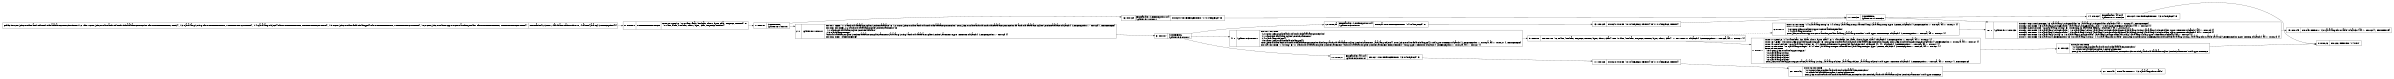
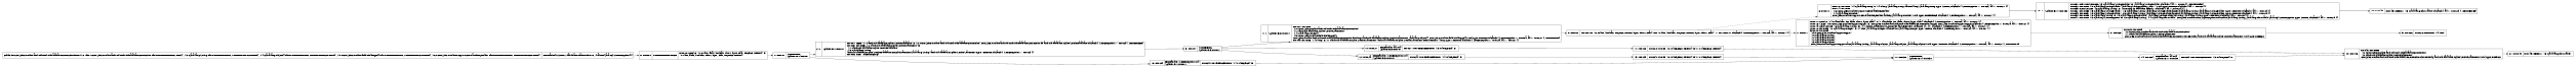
  digraph {
    rankdir=LR
    node [shape=record]
    n1 [label="{0\:\ 0x0000|MTH_ENTER_BLOCK\l|0x0000: CONST  (r0 I:?[int, float, boolean, short, byte, char, OBJECT, ARRAY]) = \l  (0 ?[int, float, boolean, short, byte, char, OBJECT, ARRAY])\l \l}"]
    n2 [label="{1\:\ 0x0001|SYNTHETIC\lSplitter:B:1:0x0001\l}"]
-   n3 [label="{2\:\ ?|Splitter:B:1:0x0001\l|0x0001: IGET  (r1 I:android.database.sqlite.SQLiteDatabase) = (r2 I:com.j256.ormlite.android.AndroidDatabaseConnection) com.j256.ormlite.android.AndroidDatabaseConnection.db android.database.sqlite.SQLiteDatabase A[Catch:\{ SQLException \-\> 0x002f \}, TRY_ENTER]\l0x0003: INVOKE  (r1 I:android.database.sqlite.SQLiteStatement) = \l  (r1 I:android.database.sqlite.SQLiteDatabase)\l  (r3 I:java.lang.Integer)\l android.database.sqlite.SQLiteDatabase.compileStatement(java.lang.String):android.database.sqlite.SQLiteStatement type: VIRTUAL A[Catch:\{ SQLException \-\> 0x002f \}]\l0x0006: NOP   A[TRY_LEAVE]\l}"]
+   n3 [label="{2\:\ ?|Splitter:B:1:0x0001\l|0x0001: IGET  (r1 I:android.database.sqlite.SQLiteDatabase) = (r2 I:com.j256.ormlite.android.AndroidDatabaseConnection) com.j256.ormlite.android.AndroidDatabaseConnection.db android.database.sqlite.SQLiteDatabase A[Catch:\{ SQLException \-\> 0x002f \}, TRY_ENTER]\l0x0003: INVOKE  (r1 I:android.database.sqlite.SQLiteStatement) = \l  (r1 I:android.database.sqlite.SQLiteDatabase)\l  (r3 I:java.lang.String)\l android.database.sqlite.SQLiteDatabase.compileStatement(java.lang.String):android.database.sqlite.SQLiteStatement type: VIRTUAL A[Catch:\{ SQLException \-\> 0x002f \}]\l0x0006: NOP   A[TRY_LEAVE]\l}"]
    n4 [label="{16\:\ 0x002f|ExcHandler: SQLException null\lSplitter:B:1:0x0001\l|0x002f: MOVE_EXCEPTION  (r4 I:?[OBJECT]) =  \l}"]
    n5 [label="{3\:\ 0x0007|SYNTHETIC\lSplitter:B:3:0x0007\l}"]
    n6 [label="{17\:\ 0x0030|SYNTHETIC\lSplitter:B:17:0x0030\l}"]
    n7 [label="{4\:\ ?|Splitter:B:3:0x0007\l|0x0007: INVOKE  \l  (r2 I:com.j256.ormlite.android.AndroidDatabaseConnection)\l  (r1 I:android.database.sqlite.SQLiteStatement)\l  (r4 I:java.lang.Object[])\l  (r5 I:com.j256.ormlite.field.FieldType[])\l com.j256.ormlite.android.AndroidDatabaseConnection.bindArgs(android.database.sqlite.SQLiteStatement, java.lang.Object[], com.j256.ormlite.field.FieldType[]):void type: DIRECT A[Catch:\{ SQLException \-\> 0x002a, all \-\> 0x0027 \}, TRY_ENTER]\l0x000a: INVOKE  (r4 I:long) = (r1 I:android.database.sqlite.SQLiteStatement) android.database.sqlite.SQLiteStatement.executeInsert():long type: VIRTUAL A[Catch:\{ SQLException \-\> 0x002a, all \-\> 0x0027 \}]\l}"]
    n8 [label="{10\:\ 0x0027|ExcHandler: all null\lSplitter:B:3:0x0007\l|0x0027: MOVE_EXCEPTION  (r3 I:?[OBJECT]) =  \l}"]
    n9 [label="{12\:\ 0x002a|ExcHandler: SQLException null\lSplitter:B:3:0x0007\l|0x002a: MOVE_EXCEPTION  (r4 I:?[OBJECT]) =  \l}"]
    n10 [label="{5\:\ 0x000e|0x000e: IF  (r6 I:?[int, boolean, OBJECT, ARRAY, byte, short, char]) == (0 ?[int, boolean, OBJECT, ARRAY, byte, short, char])  \-\> B:7:0x0017 A[Catch:\{ SQLException \-\> 0x002a, all \-\> 0x0027 \}]\l}"]
    n11 [label="{11\:\ 0x0028|0x0028: MOVE  (r0 I:?[OBJECT, ARRAY]) = (r1 I:?[OBJECT, ARRAY]) \l}"]
    n12 [label="{13\:\ 0x002b|0x002b: MOVE  (r0 I:?[OBJECT, ARRAY]) = (r1 I:?[OBJECT, ARRAY]) \l}"]
    n13 [label="{6\:\ 0x0010|0x0010: INVOKE  (r4 I:java.lang.Long) = (r4 I:long) java.lang.Long.valueOf(long):java.lang.Long type: STATIC A[Catch:\{ SQLException \-\> 0x002a, all \-\> 0x0027 \}]\l0x0014: INVOKE  \l  (r6 I:com.j256.ormlite.support.GeneratedKeyHolder)\l  (r4 I:java.lang.Number)\l com.j256.ormlite.support.GeneratedKeyHolder.addKey(java.lang.Number):void type: INTERFACE A[Catch:\{ SQLException \-\> 0x002a, all \-\> 0x0027 \}]\l}"]
    n14 [label="{7\:\ 0x0017|0x0017: CONST  (r4 I:?[boolean, int, float, short, byte, char]) = (1 ?[boolean, int, float, short, byte, char]) A[Catch:\{ SQLException \-\> 0x002a, all \-\> 0x0027 \}]\l0x0018: SGET  (r5 I:com.j256.ormlite.logger.Logger) =  com.j256.ormlite.android.AndroidDatabaseConnection.logger com.j256.ormlite.logger.Logger A[Catch:\{ SQLException \-\> 0x002a, all \-\> 0x0027 \}]\l0x001a: CONST_STR  (r6 I:java.lang.String) =  \"\{\}: insert statement is compiled and executed, changed \{\}: \{\}\" A[Catch:\{ SQLException \-\> 0x002a, all \-\> 0x0027 \}]\l0x001c: INVOKE  (r0 I:java.lang.Integer) = (r4 I:int) java.lang.Integer.valueOf(int):java.lang.Integer type: STATIC A[Catch:\{ SQLException \-\> 0x002a, all \-\> 0x0027 \}]\l9x0020: INVOKE  \l  (r5 I:com.j256.ormlite.logger.Logger)\l  (r6 I:java.lang.String)\l  (r2 I:java.lang.Object)\l  (r0 I:java.lang.Object)\l  (r3 I:java.lang.Object)\l com.j256.ormlite.logger.Logger.trace(java.lang.String, java.lang.Object, java.lang.Object, java.lang.Object):void type: VIRTUAL A[Catch:\{ SQLException \-\> 0x002a, all \-\> 0x0027 \}, TRY_LEAVE]\l}"]
    n15 [label="{18\:\ ?|Splitter:B:17:0x0030\l|0x0030: NEW_INSTANCE  (r5 I:java.lang.StringBuilder) =  java.lang.StringBuilder A[Catch:\{ all \-\> 0x002d \}, TRY_ENTER]\l0x0032: INVOKE  (r5 I:java.lang.StringBuilder) java.lang.StringBuilder.\<init\>():void type: DIRECT A[Catch:\{ all \-\> 0x002d \}]\l0x0035: CONST_STR  (r6 I:java.lang.String) =  \"inserting to database failed: \" A[Catch:\{ all \-\> 0x002d \}]\l0x0037: INVOKE  (r5 I:java.lang.StringBuilder), (r6 I:java.lang.String) java.lang.StringBuilder.append(java.lang.String):java.lang.StringBuilder type: VIRTUAL A[Catch:\{ all \-\> 0x002d \}]\l0x003a: INVOKE  (r5 I:java.lang.StringBuilder), (r3 I:java.lang.String) java.lang.StringBuilder.append(java.lang.String):java.lang.StringBuilder type: VIRTUAL A[Catch:\{ all \-\> 0x002d \}]\l0x003d: INVOKE  (r3 I:java.lang.String) = (r5 I:java.lang.StringBuilder) java.lang.StringBuilder.toString():java.lang.String type: VIRTUAL A[Catch:\{ all \-\> 0x002d \}]\l0x0041: INVOKE  (r3 I:java.sql.SQLException) = (r3 I:java.lang.String), (r4 I:java.lang.Throwable) com.j256.ormlite.misc.SqlExceptionUtil.create(java.lang.String, java.lang.Throwable):java.sql.SQLException type: STATIC A[Catch:\{ all \-\> 0x002d \}]\l}"]
    n16 [label="{8\:\ 0x0023|0x0023: INVOKE  \l  (r2 I:com.j256.ormlite.android.AndroidDatabaseConnection)\l  (r1 I:android.database.sqlite.SQLiteStatement)\l com.j256.ormlite.android.AndroidDatabaseConnection.closeQuietly(android.database.sqlite.SQLiteStatement):void type: DIRECT \l}"]
    n17 [label="{9\:\ 0x0026|0x0026: RETURN  (r4 I:int) \l}"]
    n18 [label="{20\:\ 0x0046|0x0046: INVOKE  \l  (r2 I:com.j256.ormlite.android.AndroidDatabaseConnection)\l  (r0 I:android.database.sqlite.SQLiteStatement)\l com.j256.ormlite.android.AndroidDatabaseConnection.closeQuietly(android.database.sqlite.SQLiteStatement):void type: DIRECT \l}"]
    n19 [label="{21\:\ 0x0049|0x0049: THROW  (r3 I:java.lang.Throwable) \l}"]
    n20 [label="{14\:\ 0x002d|ExcHandler: all null\lSplitter:B:17:0x0030\l|0x002d: MOVE_EXCEPTION  (r3 I:?[OBJECT]) =  \l}"]
    n21 [label="{19\:\ 0x0045|0x0045: THROW  (r3 I:java.lang.Throwable) A[Catch:\{ all \-\> 0x002d \}, TRY_LEAVE]\l}"]
    n22 [label="{public int com.j256.ormlite.android.AndroidDatabaseConnection.insert((r2 'this' I:com.j256.ormlite.android.AndroidDatabaseConnection A[IMMUTABLE_TYPE, THIS]), (r3 I:java.lang.String A[IMMUTABLE_TYPE, METHOD_ARGUMENT]), (r4 I:java.lang.Object[] A[IMMUTABLE_TYPE, METHOD_ARGUMENT]), (r5 I:com.j256.ormlite.field.FieldType[] A[IMMUTABLE_TYPE, METHOD_ARGUMENT]), (r6 I:com.j256.ormlite.support.GeneratedKeyHolder A[IMMUTABLE_TYPE, METHOD_ARGUMENT]))  | Annotation[SYSTEM, dalvik.annotation.Throws, \{value=[java.sql.SQLException]\}]\l}"]
    n1 -> n2
    n2 -> n3
    n2 -> n4
    n3 -> n5
    n4 -> n6
    n5 -> n7
    n5 -> n8
    n5 -> n9
-   n6 -> n15
    n6 -> n20
    n7 -> n10
    n8 -> n11
    n9 -> n12
    n10 -> n13 [style=dashed]
    n10 -> n14
    n11 -> n18
    n12 -> n6
    n13 -> n15
    n14 -> n16
    n15 -> n21
    n16 -> n17
    n18 -> n19
-   n20 -> n17
+   n20 -> n18
    n22 -> n1
  }
